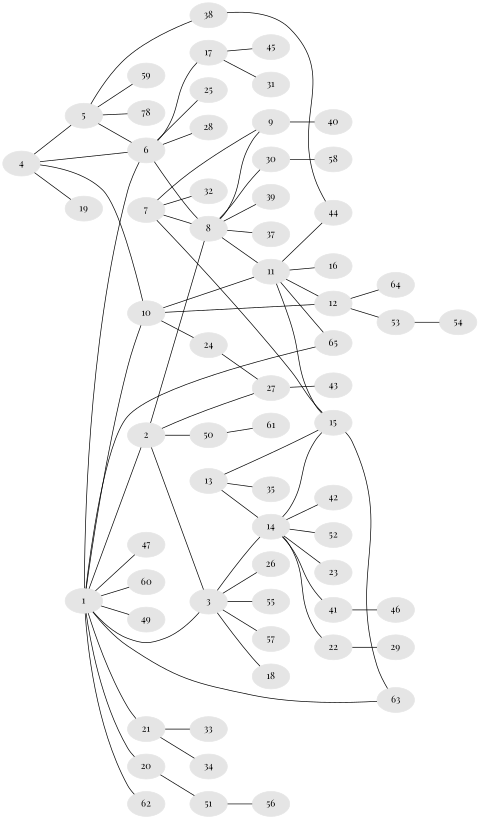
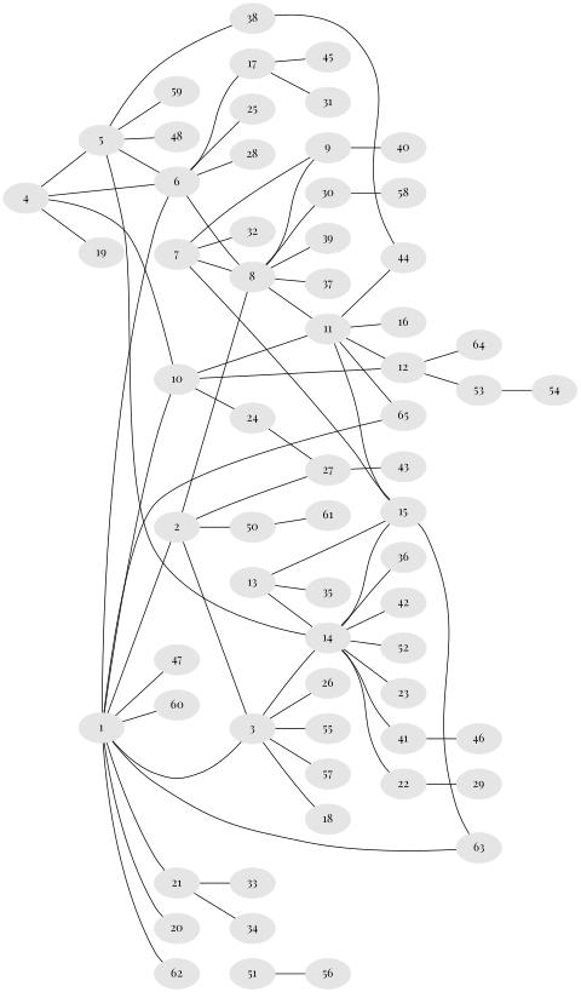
  graph {
    fontname="Playfair Display"
    rankdir=LR
    node [color=gray90 fontname="Playfair Display" style=filled]
    edge [fontname="Playfair Display"]
    1
    2
    3
    6
    10
    20
    21
    47
-   49
    60
    62
    63
    65
    8
    27
    50
    14
    18
    26
    55
    57
    17
    25
    28
    11
    12
    24
    51
    33
    34
    38
    44
    9
    30
    37
    39
    43
    61
    15
    22
    23
+   36
    41
    42
    52
    4
    5
    19
-   48 [label=78]
+   48
    59
    31
    45
    7
    32
    40
    16
    58
    53
    64
    54
    13
    35
    29
    46
    56
    1 -- 2
    1 -- 3
    1 -- 6
    1 -- 10
    1 -- 20
    1 -- 21
    1 -- 47
-   1 -- 49
    1 -- 60
    1 -- 62
    1 -- 63
    1 -- 65
    2 -- 3
    2 -- 8
    2 -- 27
    2 -- 50
    3 -- 14
    3 -- 18
    3 -- 26
    3 -- 55
    3 -- 57
    6 -- 8
    6 -- 17
    6 -- 25
    6 -- 28
    10 -- 11
    10 -- 12
    10 -- 24
-   20 -- 51
    21 -- 33
    21 -- 34
    8 -- 11
    8 -- 9
    8 -- 30
    8 -- 37
    8 -- 39
    27 -- 43
    50 -- 61
    14 -- 15
    14 -- 22
    14 -- 23
+   14 -- 36
    14 -- 41
    14 -- 42
    14 -- 52
    17 -- 31
    17 -- 45
    11 -- 65
    11 -- 12
    11 -- 44
    11 -- 15
    11 -- 16
    12 -- 53
    12 -- 64
    24 -- 27
    51 -- 56
    38 -- 44
    9 -- 40
    30 -- 58
    15 -- 63
    22 -- 29
    41 -- 46
    4 -- 6
    4 -- 10
    4 -- 5
    4 -- 19
    5 -- 6
+   5 -- 14
    5 -- 38
    5 -- 48
    5 -- 59
    7 -- 8
    7 -- 9
    7 -- 15
    7 -- 32
    53 -- 54
    13 -- 14
    13 -- 15
    13 -- 35
  }
